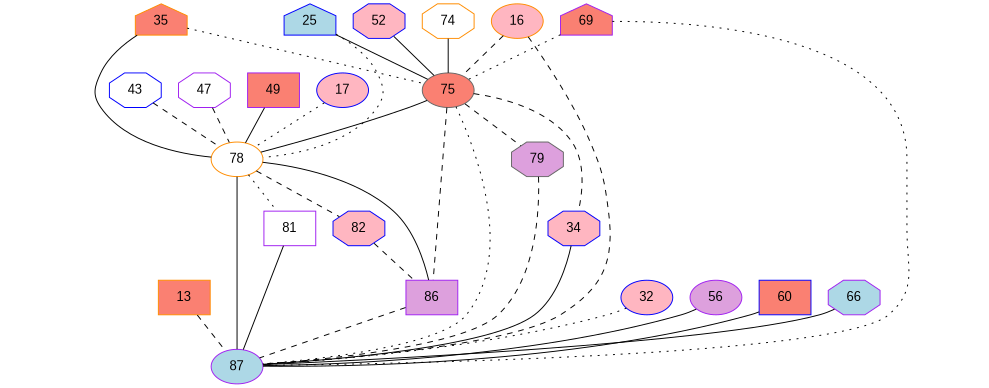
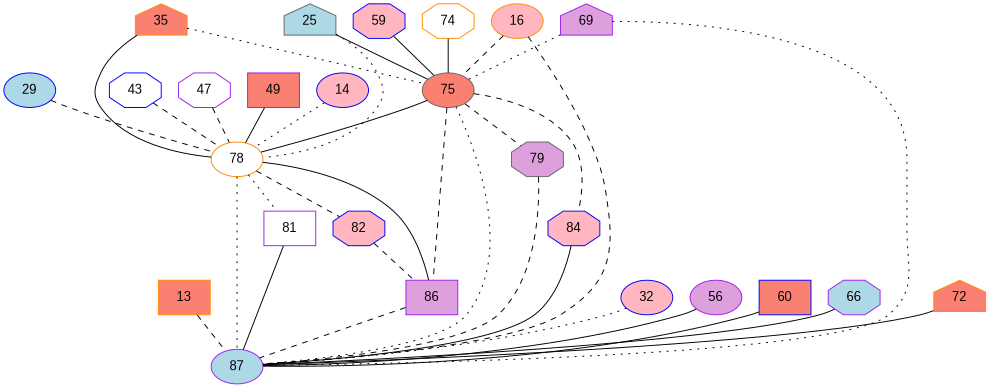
  graph {
    fontname="Liberation Sans"
    node [color=purple fillcolor=salmon fontname="Liberation Sans" shape=ellipse style=filled]
    edge [fontname="Liberation Sans" style=solid]
    87 [fillcolor=lightblue super="+85+64+65+80"]
    13 [color=darkorange shape=box]
    78 [color=darkorange fillcolor=white super="+58+9+63+54+61+62"]
    86 [fillcolor=plum shape=box super="+46+68+73+83+76"]
    81 [fillcolor=white shape=box]
    82 [color=blue fillcolor=lightpink shape=octagon]
-   14 [color=blue fillcolor=lightpink label=17]
+   14 [color=blue fillcolor=lightpink]
    75 [color=gray40 super="+53+10"]
    79 [color=gray40 fillcolor=plum shape=octagon super="+70+24"]
-   84 [color=blue fillcolor=lightpink shape=octagon label=34]
+   84 [color=blue fillcolor=lightpink shape=octagon]
    16 [color=darkorange fillcolor=lightpink]
-   25 [color=blue fillcolor=lightblue shape=house]
+   25 [color=gray40 fillcolor=lightblue shape=house]
+   29 [color=blue fillcolor=lightblue]
    32 [color=blue fillcolor=lightpink]
    35 [color=darkorange shape=house]
    43 [color=blue fillcolor=white shape=octagon]
    47 [fillcolor=white shape=octagon]
    49 [shape=box]
    56 [fillcolor=plum super="+17"]
-   59 [color=blue fillcolor=lightpink shape=octagon label=52]
+   59 [color=blue fillcolor=lightpink shape=octagon]
    60 [color=blue shape=box]
    66 [fillcolor=lightblue shape=octagon super="+50"]
-   69 [shape=house super="+55"]
+   69 [fillcolor=plum shape=house super="+55"]
+   72 [color=darkorange shape=house]
    74 [color=darkorange fillcolor=white shape=octagon super="+67"]
    13 -- 87 [style=dashed weight=2]
-   78 -- 87 [weight=34]
+   78 -- 87 [style=dotted weight=34]
    78 -- 86 [weight=2]
    78 -- 81 [style=dotted]
    78 -- 82 [style=dashed]
    86 -- 87 [style=dashed weight=6]
    81 -- 87
    82 -- 86 [style=dashed]
    14 -- 78 [style=dotted weight=2]
    75 -- 87 [style=dotted weight=12]
    75 -- 78 [weight=11]
    75 -- 86 [style=dashed weight=10]
    75 -- 79 [style=dashed weight=3]
    75 -- 84 [style=dashed]
    79 -- 87 [style=dashed weight=2]
    84 -- 87
    16 -- 87 [style=dashed]
    16 -- 75 [style=dashed]
    25 -- 78 [style=dotted]
    25 -- 75
+   29 -- 78 [style=dashed weight=2]
    32 -- 87 [style=dotted weight=3]
    35 -- 78
    35 -- 75 [style=dotted]
    43 -- 78 [style=dashed weight=2]
    47 -- 78 [style=dashed weight=2]
    49 -- 78 [weight=2]
    56 -- 87 [weight=3]
    59 -- 75
    60 -- 87
    66 -- 87 [weight=2]
    69 -- 87 [style=dotted]
    69 -- 75 [style=dotted weight=2]
+   72 -- 87 [weight=2]
    74 -- 75 [weight=3]
  }
